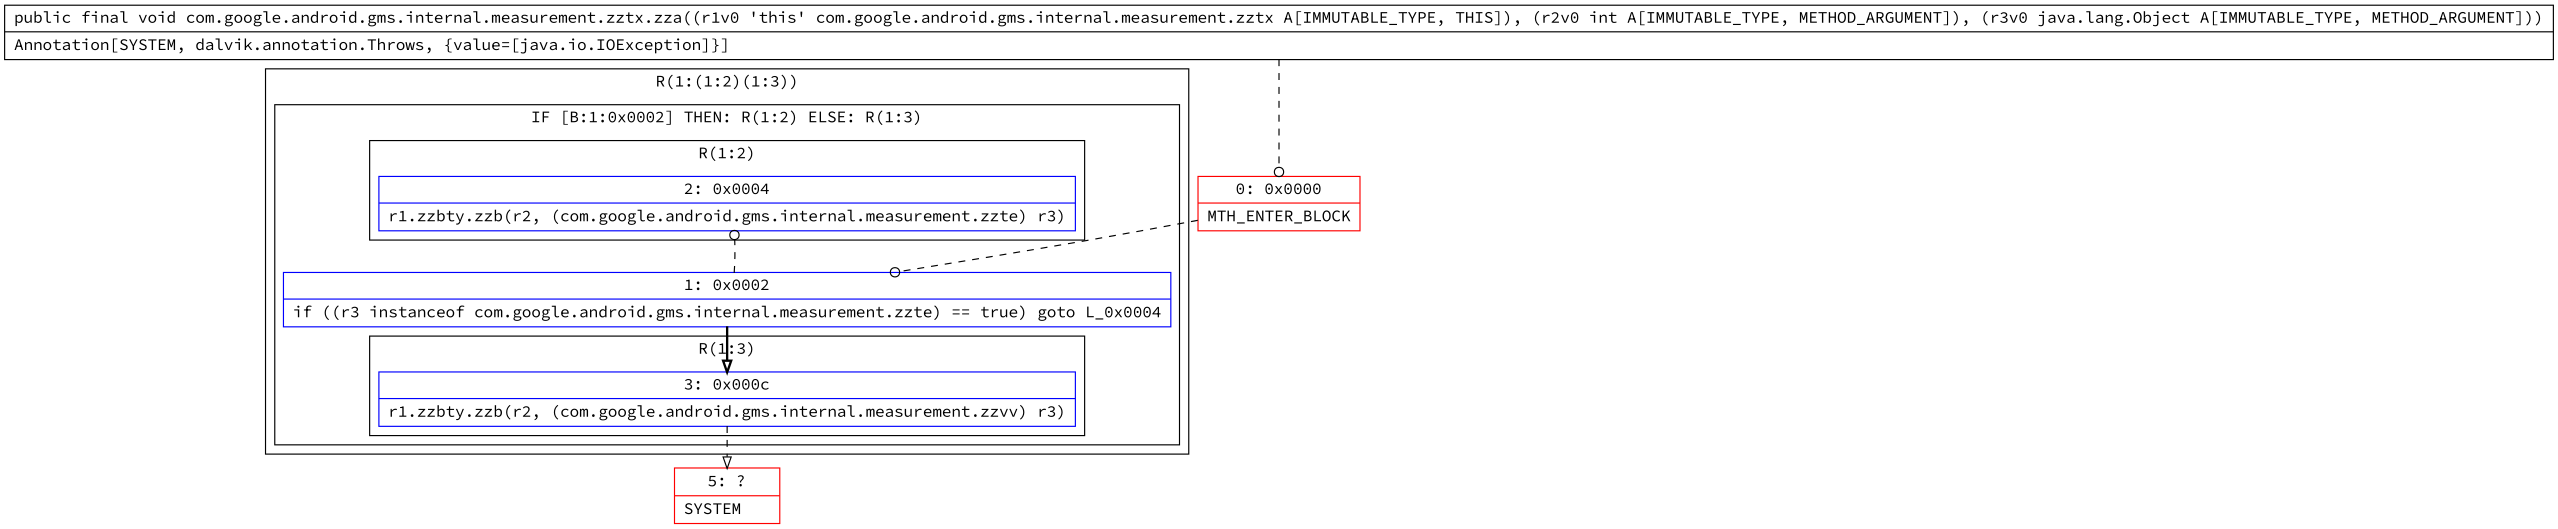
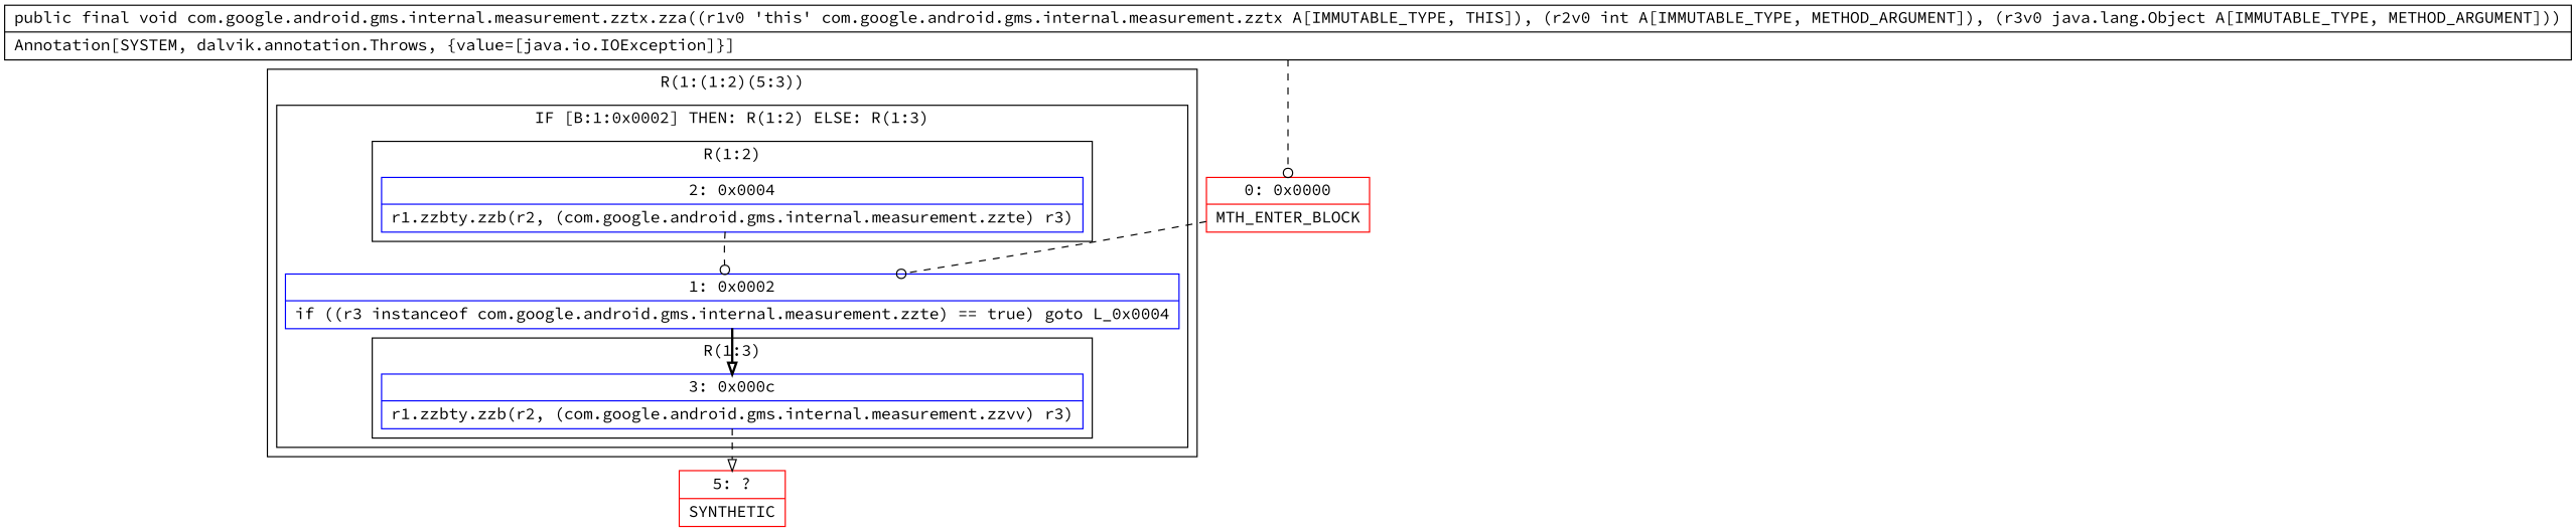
  digraph {
    fontname="Source Code Pro"
    node [color=blue fontname="Source Code Pro" shape=record]
    edge [arrowhead=odot fontname="Source Code Pro" style=dashed]
    n1 [label="{2\:\ 0x0004|r1.zzbty.zzb(r2, (com.google.android.gms.internal.measurement.zzte) r3)\l}"]
    n2 [label="{3\:\ 0x000c|r1.zzbty.zzb(r2, (com.google.android.gms.internal.measurement.zzvv) r3)\l}"]
    n3 [label="{1\:\ 0x0002|if ((r3 instanceof com.google.android.gms.internal.measurement.zzte) == true) goto L_0x0004\l}"]
-   n4 [color=red label="{5\:\ ?|SYSTEM\l}"]
+   n4 [color=red label="{5\:\ ?|SYNTHETIC\l}"]
    n5 [color=red label="{0\:\ 0x0000|MTH_ENTER_BLOCK\l}"]
    n6 [label="{public final void com.google.android.gms.internal.measurement.zztx.zza((r1v0 'this' com.google.android.gms.internal.measurement.zztx A[IMMUTABLE_TYPE, THIS]), (r2v0 int A[IMMUTABLE_TYPE, METHOD_ARGUMENT]), (r3v0 java.lang.Object A[IMMUTABLE_TYPE, METHOD_ARGUMENT]))  | Annotation[SYSTEM, dalvik.annotation.Throws, \{value=[java.io.IOException]\}]\l}" color=""]
    subgraph cluster_1 {
-     label="R(1:(1:2)(1:3))"
+     label="R(1:(1:2)(5:3))"
      subgraph cluster_2 {
        label="IF [B:1:0x0002] THEN: R(1:2) ELSE: R(1:3)"
        n3
        subgraph cluster_3 {
          label="R(1:2)"
          n1
        }
        subgraph cluster_4 {
          label="R(1:3)"
          n2
        }
      }
    }
    n2 -> n4 [arrowhead=onormal]
-   n3 -> n1
+   n1 -> n3
    n3 -> n2 [arrowhead=onormal style=bold]
    n5 -> n3
    n6 -> n5
  }
